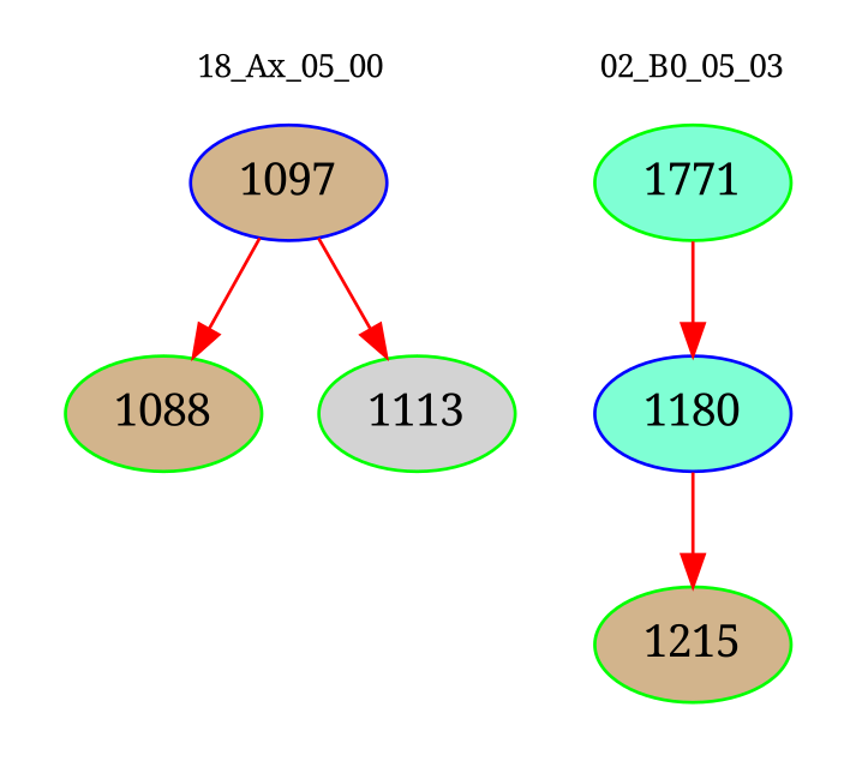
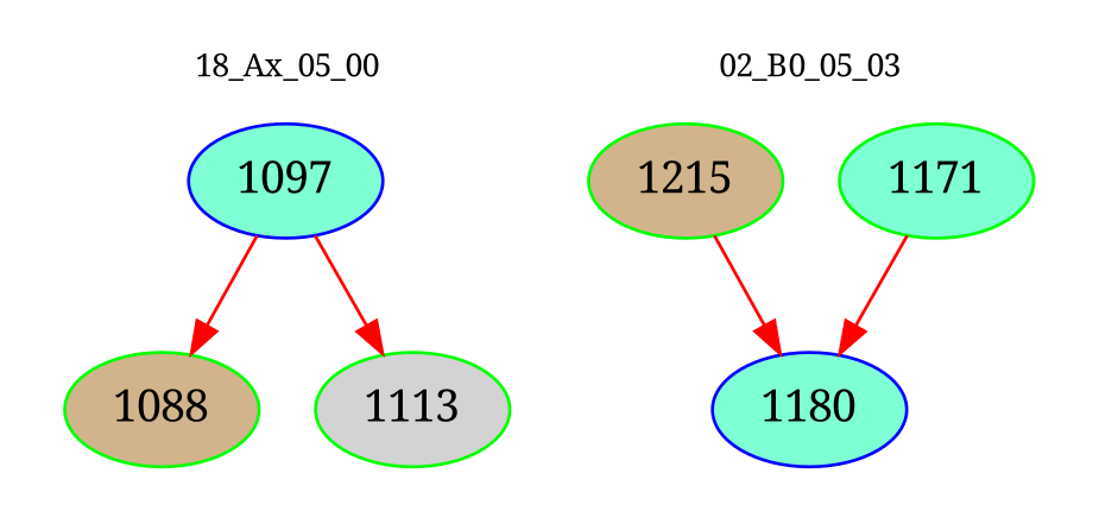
  digraph {
    fontname="Noto Serif"
    node [color=green fillcolor=aquamarine fontname="Noto Serif" style=filled]
    edge [color=red fontname="Noto Serif"]
    n1 [fillcolor=tan label=1088]
-   n2 [color=blue fillcolor=tan label=1097]
+   n2 [color=blue label=1097]
    n3 [fillcolor=lightgrey label=1113]
-   n4 [label=1771]
+   n4 [label=1171]
    n5 [color=blue label=1180]
    n6 [fillcolor=tan label=1215]
    subgraph cluster_1 {
      color=white
      fontsize=10
      label="18_Ax_05_00"
      n1
      n2
      n3
    }
    subgraph cluster_2 {
      color=white
      fontsize=10
      label="02_B0_05_03"
      n4
      n5
      n6
    }
    n2 -> n1
    n2 -> n3
    n4 -> n5
-   n5 -> n6
+   n6 -> n5
  }
